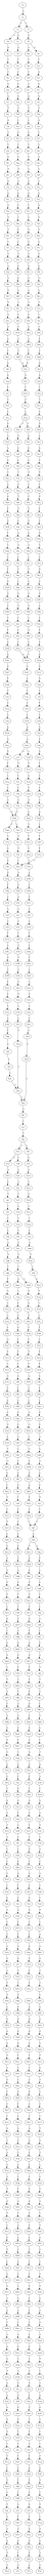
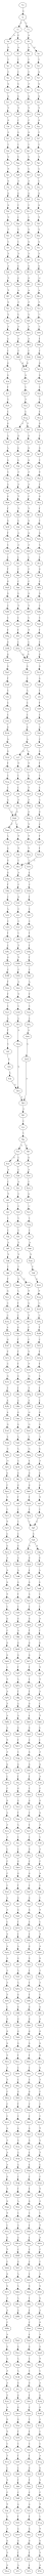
  strict digraph {
    fontname="Playfair Display"
    node [fontname="Playfair Display"]
    edge [fontname="Playfair Display"]
    S0
    S1
    S2
    S3
    S4
    S5
    S6
    S7
    S8
    S9
    S10
    S11
    S12
    S13
    S14
    S15
    S16
    S17
    S18
    S19
    S20
    S21
    S22
    S23
    S24
    S25
    S26
    S27
    S28
    S29
    S30
    S31
    S32
    S33
    S34
    S35
    S36
    S37
    S38
    S39
    S40
    S41
    S42
    S43
    S44
    S45
    S46
    S47
    S48
    S49
    S50
    S51
    S52
    S53
    S54
    S55
    S56
    S57
    S58
    S59
    S60
    S61
    S62
    S63
    S64
    S65
    S66
    S67
    S68
    S69
    S70
    S71
    S72
    S73
    S74
    S75
    S76
    S77
    S78
    S79
    S80
    S81
    S82
    S83
    S84
    S85
    S86
    S87
    S88
    S89
    S90
    S91
    S92
    S93
    S94
    S95
    S96
    S97
    S98
    S99
    S100
    S101
    S102
    S103
    S104
    S105
    S106
    S107
    S108
    S109
    S110
    S111
    S112
    S113
    S114
    S115
    S116
    S117
    S118
    S119
    S120
    S121
    S122
    S123
    S124
    S125
    S126
    S127
    S128
    S129
    S130
    S131
    S132
    S133
    S134
    S135
    S136
    S137
    S138
    S139
    S140
    S141
    S142
    S143
    S144
    S145
    S146
    S147
    S148
    S149
    S150
    S151
    S152
    S153
    S154
    S155
    S156
    S157
    S158
    S159
    S160
    S161
    S162
    S163
    S164
    S165
    S166
    S167
    S168
    S169
    S170
    S171
    S172
    S173
    S174
    S175
    S176
    S177
    S178
    S179
    S180
    S181
    S182
    S183
    S184
    S185
    S186
    S187
    S188
    S189
    S190
    S191
    S192
    S193
    S194
    S195
    S196
    S197
    S198
    S199
    S200
    S201
    S202
    S203
    S204
    S205
    S206
    S207
    S208
    S209
    S210
    S211
    S212
    S213
    S214
    S215
    S216
    S217
    S218
    S219
    S220
    n222 [label=S921]
    S222
    S223
    S224
    S225
    S226
    S227
    S228
    S229
    S230
    S231
    S232
    S233
    S234
    S235
    S236
    S237
    S238
    S239
    S240
    S241
    S242
    S243
    S244
    S245
    S246
    S247
    S248
    S249
    S250
    S251
    S252
    S253
    S254
    S255
    S256
    S257
    S258
    S259
    S260
    S261
    S262
    S263
    S264
    S265
    S266
    S267
    S268
    S269
    S270
    S271
    S272
    S273
    S274
    S275
    S276
    S277
    S278
    S279
    S280
    S281
    S282
    S283
    S284
    S285
    S286
    S287
    S288
    S289
    S290
    S291
    S292
    S293
    S294
    S295
    S296
    S297
    S298
    S299
    S300
    S301
    S302
    S303
    S304
    S305
    S306
    S307
    S308
    S309
    S310
    S311
    S312
    S313
    S314
    S315
    S316
    S317
    S318
    S319
    S320
    S321
    S322
    S323
    S324
    S325
    S326
    S327
    S328
    S329
    S330
    S331
    S332
    S333
    S334
    S335
    S336
    S337
    S338
    S339
    S340
    S341
    S342
    S343
    S344
    S345
    S346
    S347
    S348
    n350 [label=S949]
    S350
    S351
    S352
    S353
    S354
    S355
    S356
    S357
    S358
    S359
    S360
    S361
    S362
    S363
    S364
    S365
    S366
    S367
    S368
    S369
    S370
    S371
    S372
    S373
    S374
    S375
    S376
    S377
    S378
    S379
    S380
    S381
    S382
    S383
    S384
    S385
    S386
    S387
    S388
    S389
    S390
    S391
    S392
    S393
    S394
    S395
    S396
    S397
    S398
    S399
    S400
    S401
    S402
    S403
    S404
    S405
    S406
    S407
    S408
    S409
    S410
    S411
    S412
    S413
    S414
    S415
    S416
    S417
    S418
    S419
    S420
    S421
    S422
    S423
    S424
    S425
    S426
    S427
    S428
    S429
    S430
    S431
    S432
    S433
    S434
    S435
    S436
    S437
    S438
    S439
    S440
    S441
    S442
    S443
    S444
    S445
    S446
    S447
    S448
    S449
    S450
    S451
    S452
    S453
    S454
    S455
    S456
    S457
    S458
    S459
    S460
    S461
    S462
    S463
    S464
    S465
    S466
    S467
    S468
    S469
    S470
    S471
    S472
    S473
    S474
    S475
    S476
    S477
    S478
    S479
    S480
    S481
    S482
    S483
    S484
    S485
    S486
    S487
    S488
    S489
    S490
    S491
    S492
    S493
    S494
    S495
    S496
    S497
    S498
    S499
    S500
    S501
    S502
    S503
    S504
    S505
    S506
    S507
    S508
    S509
    S510
    S511
    S512
    S513
    S514
    S515
    S516
    S517
    S518
    S519
    S520
    S521
    S522
    S523
    S524
    S525
    S526
    S527
    S528
    S529
    S530
    S531
    S532
    S533
    S534
    S535
    S536
    S537
    S538
    S539
    S540
    S541
    S542
    S543
    S544
    S545
    S546
    S547
    S548
    S549
    S550
    S551
    S552
    S553
    S554
    S555
    S556
    S557
    S558
    S559
    S560
    S561
    S562
    S563
    S564
    S565
    S566
    S567
    S568
    S569
    S570
    S571
    S572
    S573
    S574
    S575
    S576
    S577
    S578
    S579
    S580
    S581
    S582
    S583
    S584
    S585
    S586
    S587
    S588
    S589
    S590
    S591
    S592
    S593
    S594
    S595
    S596
    S597
    S598
    S599
    S600
    S601
    S602
    S603
    S604
    S605
    S606
    S607
    S608
    S609
    S610
    S611
    S612
    S613
    S614
    S615
    S616
    S617
    S618
    S619
    S620
    S621
    S622
    S623
    S624
    S625
    S626
    S627
    S628
    S629
    S630
    S631
    S632
    S633
    S634
    S635
    S636
    S637
    S638
    S639
    S640
    S641
    S642
    S643
    S644
    S645
    S646
    S647
    S648
    S649
    S650
    S651
    S652
    S653
    S654
    S655
    S656
    S657
    S658
    S659
    S660
    S661
    S662
    S663
    S664
    S665
    S666
    S667
    S668
    S669
    S670
    S671
    S672
    S673
    S674
    S675
    S676
    S677
    S678
    S679
    S680
    S681
    S682
    S683
    S684
    S685
    S686
    S687
    S688
    S689
    S690
    S691
-   S692
    S693
    S694
    S695
    S696
    S697
    S698
    S699
    S700
    S701
    S702
    S703
    S704
    S705
    S706
    S707
    S708
    S709
    S710
    S711
    S712
    S713
    S714
    S715
    S716
    S717
    S718
    S719
    S720
    S721
    S722
    S723
    S724
    S725
    S726
    S727
    S728
    S729
    S730
    S731
    S732
    S733
    S734
    S735
    S736
    S737
    S738
    S739
    S740
    S741
    S742
    S743
    S744
    S745
    S746
    S747
    S748
    S749
    S750
    S751
    S752
    S753
    S754
    S755
    S756
    S757
    S758
    S759
    S760
    S761
    S762
    S763
    S764
    S765
    S766
    S767
    S768
    S769
    S770
    S771
    S772
    S0 -> S1 [label=G]
    S1 -> S2 [label=T]
    S1 -> S3 [label=C]
    S2 -> S4 [label=A]
    S2 -> S5 [label=G]
    S3 -> S6 [label=A]
    S4 -> S7 [label=G]
    S5 -> S8 [label=A]
    S6 -> S9 [label=G]
    S6 -> S10 [label=A]
    S7 -> S11 [label=C]
    S8 -> S12 [label=C]
    S9 -> S13 [label=C]
    S10 -> S14 [label=C]
    S11 -> S15 [label=C]
    S12 -> S16 [label=C]
    S13 -> S17 [label=G]
    S14 -> S18 [label=C]
    S15 -> S19 [label=G]
    S16 -> S20 [label=G]
    S17 -> S21 [label=G]
    S18 -> S22 [label=A]
    S19 -> S23 [label=G]
    S20 -> S24 [label=G]
    S21 -> S25 [label=G]
    S22 -> S26 [label=G]
    S23 -> S27 [label=T]
    S24 -> S28 [label=T]
    S25 -> S29 [label=T]
    S26 -> S30 [label=T]
    S27 -> S31 [label=G]
    S28 -> S32 [label=C]
    S29 -> S33 [label=G]
    S30 -> S34 [label=C]
    S31 -> S35 [label=A]
    S32 -> S36 [label=G]
    S33 -> S37 [label=C]
    S34 -> S38 [label=G]
    S35 -> S39 [label=C]
    S36 -> S40 [label=C]
    S37 -> S41 [label=C]
    S38 -> S42 [label=C]
    S39 -> S43 [label=G]
    S40 -> S44 [label=G]
    S41 -> S45 [label=G]
    S42 -> S46 [label=G]
    S43 -> S47 [label=T]
    S44 -> S48 [label=T]
    S45 -> S49 [label=C]
    S46 -> S50 [label=C]
    S47 -> S51 [label=G]
    S48 -> S52 [label=A]
    S49 -> S53 [label=C]
    S50 -> S54 [label=A]
    S51 -> S55 [label=G]
    S52 -> S56 [label=G]
    S53 -> S57 [label=G]
    S54 -> S58 [label=G]
    S55 -> S59 [label=G]
    S56 -> S60 [label=C]
    S57 -> S61 [label=G]
    S58 -> S62 [label=C]
    S59 -> S63 [label=T]
    S60 -> S64 [label=C]
    S61 -> S65 [label=T]
    S62 -> S66 [label=C]
    S63 -> S67 [label=A]
    S64 -> S68 [label=G]
    S65 -> S69 [label=G]
    S66 -> S70 [label=G]
    S67 -> S71 [label=C]
    S68 -> S72 [label=C]
    S69 -> S73 [label=G]
    S70 -> S74 [label=G]
    S71 -> S75 [label=T]
    S72 -> S76 [label=T]
    S73 -> S77 [label=T]
    S74 -> S78 [label=T]
    S75 -> S79 [label=A]
    S76 -> S80 [label=G]
    S77 -> S81 [label=G]
    S78 -> S82 [label=G]
    S79 -> S83 [label=T]
    S80 -> S84 [label=G]
    S81 -> S85 [label=G]
    S82 -> S86 [label=G]
    S83 -> S87 [label=T]
    S84 -> S88 [label=A]
    S85 -> S89 [label=A]
    S86 -> S90 [label=A]
    S87 -> S91 [label=G]
    S88 -> S92 [label=A]
    S89 -> S93 [label=A]
    S90 -> S94 [label=A]
    S91 -> S95 [label=G]
    S92 -> S96 [label=G]
    S93 -> S97 [label=C]
    S94 -> S98 [label=G]
    S95 -> S99 [label=A]
    S96 -> S100 [label=A]
    S97 -> S101 [label=C]
    S98 -> S102 [label=A]
    S99 -> S103 [label=A]
    S100 -> S104 [label=A]
    S101 -> S105 [label=T]
    S102 -> S106 [label=A]
    S103 -> S107 [label=C]
    S104 -> S108 [label=C]
    S105 -> S109 [label=C]
    S106 -> S110 [label=C]
    S107 -> S111 [label=G]
    S108 -> S112 [label=G]
    S109 -> S113 [label=G]
    S110 -> S112 [label=G]
    S111 -> S114 [label=G]
    S112 -> S115 [label=G]
    S113 -> S116 [label=G]
    S114 -> S117 [label=T]
    S115 -> S118 [label=C]
    S116 -> S119 [label=C]
    S117 -> S120 [label=A]
    S118 -> S121 [label=A]
    S119 -> S122 [label=A]
    S120 -> S123 [label=C]
    S121 -> S124 [label=C]
    S122 -> S125 [label=C]
    S123 -> S126 [label=G]
    S124 -> S127 [label=C]
    S124 -> S128 [label=T]
    S125 -> S129 [label=G]
    S126 -> S130 [label=A]
    S127 -> S131 [label=G]
    S128 -> S132 [label=G]
    S129 -> S133 [label=C]
    S130 -> S134 [label=A]
    S131 -> S135 [label=G]
    S132 -> S136 [label=G]
    S133 -> S137 [label=G]
    S134 -> S138 [label=G]
    S135 -> S139 [label=G]
    S136 -> S140 [label=G]
    S137 -> S141 [label=C]
    S138 -> S142 [label=A]
    S139 -> S143 [label=A]
    S140 -> S144 [label=A]
    S141 -> S145 [label=G]
    S142 -> S146 [label=A]
    S143 -> S147 [label=A]
    S144 -> S148 [label=A]
    S145 -> S149 [label=C]
    S146 -> S150 [label=G]
    S147 -> S151 [label=T]
    S148 -> S152 [label=C]
    S149 -> S153 [label=G]
    S150 -> S154 [label=T]
    S151 -> S155 [label=T]
    S152 -> S156 [label=T]
    S153 -> S157 [label=T]
    S154 -> S158 [label=G]
    S155 -> S159 [label=G]
    S156 -> S160 [label=G]
    S157 -> S161 [label=C]
    S158 -> S162 [label=T]
    S159 -> S163 [label=A]
    S160 -> S164 [label=G]
    S161 -> S165 [label=G]
    S162 -> S166 [label=C]
    S163 -> S167 [label=A]
    S164 -> S168 [label=A]
    S165 -> S169 [label=A]
    S166 -> S170 [label=C]
    S167 -> S171 [label=C]
    S168 -> S172 [label=C]
    S169 -> S173 [label=C]
    S170 -> S174 [label=T]
    S171 -> S175 [label=C]
    S172 -> S176 [label=C]
    S173 -> S177 [label=G]
    S174 -> S178 [label=G]
    S175 -> S179 [label=C]
    S176 -> S180 [label=C]
    S177 -> S181 [label=C]
    S178 -> S182 [label=G]
    S179 -> S183 [label=G]
    S180 -> S184 [label=G]
    S181 -> S185 [label=G]
    S182 -> S186 [label=C]
    S183 -> S187 [label=T]
    S184 -> S188 [label=T]
    S185 -> S189 [label=C]
    S186 -> S190 [label=C]
    S187 -> S191 [label=C]
    S188 -> S192 [label=C]
    S189 -> S193 [label=C]
    S190 -> S194 [label=T]
    S191 -> S195 [label=T]
    S192 -> S196 [label=T]
    S193 -> S197 [label=T]
    S194 -> S198 [label=G]
    S195 -> S199 [label=C]
    S196 -> S200 [label=C]
    S197 -> S201 [label=C]
    S198 -> S202 [label=G]
    S199 -> S203 [label=G]
    S200 -> S203 [label=G]
    S201 -> S204 [label=G]
    S202 -> S205 [label=G]
    S203 -> S206 [label=G]
    S204 -> S207 [label=G]
    S205 -> S208 [label=T]
    S206 -> S209 [label=C]
    S207 -> S210 [label=G]
    S208 -> S211 [label=C]
    S209 -> S212 [label=A]
    S210 -> S213 [label=C]
    S211 -> S214 [label=C]
    S212 -> S215 [label=C]
    S213 -> S216 [label=T]
    S214 -> S217 [label=C]
    S215 -> S218 [label=C]
    S216 -> S219 [label=C]
    S217 -> S220 [label=G]
    S218 -> n222 [label=G]
    S219 -> S222 [label=A]
    S220 -> S223 [label=A]
    n222 -> S224 [label=A]
    S222 -> S225 [label=C]
    S223 -> S226 [label=G]
    S224 -> S227 [label=G]
    S224 -> S228 [label=A]
    S225 -> S229 [label=G]
    S226 -> S230 [label=T]
    S227 -> S231 [label=T]
    S228 -> S232 [label=T]
    S229 -> S233 [label=T]
    S230 -> S234 [label=C]
    S231 -> S235 [label=C]
    S232 -> S236 [label=G]
    S233 -> S237 [label=C]
    S234 -> S238 [label=C]
    S235 -> S239 [label=C]
    S236 -> S240 [label=T]
    S237 -> S241 [label=C]
    S238 -> S242 [label=A]
    S239 -> S243 [label=A]
    S240 -> S244 [label=A]
    S241 -> S245 [label=A]
    S242 -> S246 [label=G]
    S243 -> S246 [label=G]
    S244 -> S247 [label=G]
    S245 -> S248 [label=G]
    S246 -> S249 [label=T]
    S246 -> S250 [label=C]
    S247 -> S251 [label=T]
    S248 -> S252 [label=C]
    S249 -> S253 [label=A]
    S250 -> S254 [label=T]
    S251 -> S255 [label=T]
    S252 -> S256 [label=T]
    S253 -> S257 [label=G]
    S254 -> S258 [label=T]
    S255 -> S259 [label=T]
    S256 -> S260 [label=T]
    S257 -> S261 [label=G]
    S258 -> S262 [label=C]
    S259 -> S263 [label=C]
    S260 -> S262 [label=C]
    S261 -> S264 [label=G]
    S262 -> S265 [label=A]
    S263 -> S266 [label=A]
    S264 -> S267 [label=T]
    S265 -> S268 [label=C]
    S266 -> S269 [label=C]
    S267 -> S270 [label=C]
    S268 -> S271 [label=G]
    S269 -> S272 [label=T]
    S270 -> S273 [label=A]
    S271 -> S274 [label=C]
    S272 -> S275 [label=C]
    S273 -> S276 [label=C]
    S274 -> S277 [label=C]
    S275 -> S278 [label=C]
    S276 -> S279 [label=T]
    S277 -> S280 [label=C]
    S278 -> S281 [label=T]
    S279 -> S282 [label=C]
    S280 -> S283 [label=T]
    S281 -> S284 [label=T]
    S282 -> S285 [label=G]
    S283 -> S286 [label=T]
    S284 -> S287 [label=T]
    S285 -> S288 [label=C]
    S286 -> S289 [label=C]
    S287 -> S290 [label=C]
    S288 -> S291 [label=T]
    S289 -> S292 [label=A]
    S290 -> S293 [label=A]
    S291 -> S294 [label=T]
    S292 -> S295 [label=T]
    S293 -> S296 [label=T]
    S294 -> S297 [label=C]
    S295 -> S298 [label=C]
    S296 -> S299 [label=C]
    S297 -> S300 [label=A]
    S298 -> S301 [label=C]
    S299 -> S302 [label=C]
    S300 -> S303 [label=T]
    S301 -> S304 [label=A]
    S302 -> S305 [label=A]
    S303 -> S306 [label=C]
    S304 -> S307 [label=G]
    S305 -> S308 [label=G]
    S306 -> S309 [label=C]
    S307 -> S310 [label=A]
    S308 -> S310 [label=A]
    S309 -> S311 [label=A]
    S310 -> S312 [label=A]
    S311 -> S307 [label=G]
    S312 -> S313 [label=C]
    S313 -> S314 [label=C]
    S314 -> S315 [label=A]
    S314 -> S316 [label=G]
    S315 -> S317 [label=G]
    S315 -> S318 [label=C]
    S316 -> S319 [label=G]
    S317 -> S320 [label=A]
    S318 -> S321 [label=C]
    S319 -> S322 [label=A]
    S320 -> S323 [label=C]
    S321 -> S324 [label=A]
    S322 -> S325 [label=C]
    S323 -> S326 [label=T]
    S324 -> S327 [label=C]
    S325 -> S328 [label=G]
    S326 -> S329 [label=C]
    S327 -> S330 [label=C]
    S328 -> S331 [label=C]
    S329 -> S332 [label=C]
    S330 -> S333 [label=C]
    S331 -> S334 [label=C]
    S332 -> S335 [label=C]
    S333 -> S336 [label=C]
    S334 -> S337 [label=C]
    S335 -> S338 [label=A]
    S336 -> S339 [label=T]
    S337 -> S340 [label=A]
    S338 -> S341 [label=T]
    S339 -> S342 [label=T]
    S340 -> S343 [label=T]
    S341 -> S344 [label=C]
    S342 -> S345 [label=C]
    S343 -> S346 [label=C]
    S344 -> S347 [label=T]
    S345 -> S348 [label=C]
    S345 -> n350 [label=G]
    S346 -> S350 [label=G]
    S347 -> S351 [label=G]
    S348 -> S352 [label=T]
    n350 -> S353 [label=A]
    S350 -> S354 [label=T]
    S351 -> S355 [label=C]
    S352 -> S356 [label=G]
    S353 -> S357 [label=T]
    S354 -> S358 [label=C]
    S355 -> S359 [label=C]
    S356 -> S360 [label=T]
    S357 -> S361 [label=C]
    S358 -> S362 [label=C]
    S359 -> S363 [label=A]
    S360 -> S364 [label=C]
    S361 -> S365 [label=G]
    S362 -> S366 [label=T]
    S363 -> S367 [label=G]
    S364 -> S368 [label=C]
    S365 -> S369 [label=T]
    S366 -> S370 [label=C]
    S367 -> S371 [label=T]
    S368 -> S372 [label=T]
    S369 -> S373 [label=T]
    S370 -> S374 [label=T]
    S371 -> S375 [label=C]
    S372 -> S376 [label=T]
    S373 -> S377 [label=T]
    S374 -> S378 [label=T]
    S375 -> S379 [label=G]
    S376 -> S380 [label=G]
    S377 -> S381 [label=G]
    S378 -> S382 [label=C]
    S379 -> S383 [label=T]
    S380 -> S384 [label=T]
    S381 -> S385 [label=T]
    S382 -> S386 [label=T]
    S383 -> S387 [label=A]
    S384 -> S388 [label=A]
    S385 -> S389 [label=A]
    S386 -> S390 [label=C]
    S387 -> S391 [label=A]
    S388 -> S392 [label=G]
    S389 -> S393 [label=G]
    S390 -> S394 [label=G]
    S391 -> S395 [label=G]
    S392 -> S396 [label=G]
    S393 -> S397 [label=G]
    S394 -> S398 [label=G]
    S395 -> S399 [label=A]
    S396 -> S400 [label=A]
    S397 -> S401 [label=A]
    S398 -> S402 [label=A]
    S399 -> S403 [label=C]
    S400 -> S404 [label=G]
    S401 -> S405 [label=A]
    S402 -> S406 [label=G]
    S403 -> S407 [label=G]
    S404 -> S408 [label=A]
    S405 -> S409 [label=A]
    S406 -> S410 [label=A]
    S407 -> S411 [label=G]
    S408 -> S412 [label=G]
    S409 -> S413 [label=G]
    S410 -> S414 [label=G]
    S411 -> S415 [label=C]
    S412 -> S416 [label=G]
    S413 -> S417 [label=G]
    S414 -> S418 [label=G]
    S415 -> S419 [label=T]
    S416 -> S420 [label=T]
    S417 -> S421 [label=T]
    S418 -> S422 [label=T]
    S419 -> S423 [label=C]
    S420 -> S424 [label=C]
    S421 -> S425 [label=C]
    S422 -> S426 [label=C]
    S423 -> S427 [label=T]
    S424 -> S428 [label=C]
    S425 -> S429 [label=C]
    S426 -> S428 [label=C]
    S427 -> S430 [label=C]
    S428 -> S431 [label=C]
    S429 -> S432 [label=C]
    S430 -> S433 [label=G]
    S431 -> S434 [label=A]
    S431 -> S435 [label=G]
    S432 -> S436 [label=G]
    S433 -> S437 [label=A]
    S434 -> S438 [label=G]
    S435 -> S439 [label=G]
    S436 -> S440 [label=A]
    S437 -> S441 [label=A]
    S438 -> S442 [label=A]
    S439 -> S443 [label=A]
    S440 -> S444 [label=A]
    S441 -> S445 [label=G]
    S442 -> S446 [label=G]
    S443 -> S447 [label=G]
    S444 -> S448 [label=G]
    S445 -> S449 [label=T]
    S446 -> S450 [label=C]
    S447 -> S451 [label=G]
    S448 -> S452 [label=T]
    S449 -> S453 [label=C]
    S450 -> S454 [label=C]
    S451 -> S455 [label=C]
    S452 -> S456 [label=C]
    S453 -> S457 [label=G]
    S454 -> S458 [label=A]
    S455 -> S459 [label=G]
    S456 -> S460 [label=G]
    S457 -> S461 [label=C]
    S458 -> S462 [label=C]
    S459 -> S463 [label=T]
    S460 -> S464 [label=A]
    S461 -> S465 [label=G]
    S462 -> S466 [label=G]
    S463 -> S467 [label=G]
    S464 -> S468 [label=G]
    S465 -> S469 [label=G]
    S466 -> S470 [label=A]
    S467 -> S471 [label=G]
    S468 -> S472 [label=G]
    S469 -> S473 [label=C]
    S470 -> S474 [label=T]
    S471 -> S475 [label=T]
    S472 -> S476 [label=T]
    S473 -> S477 [label=T]
    S474 -> S478 [label=T]
    S475 -> S479 [label=A]
    S476 -> S480 [label=A]
    S477 -> S481 [label=A]
    S478 -> S482 [label=A]
    S479 -> S483 [label=T]
    S480 -> S484 [label=T]
    S481 -> S485 [label=T]
    S482 -> S486 [label=C]
    S483 -> S487 [label=G]
    S484 -> S488 [label=A]
    S485 -> S489 [label=A]
    S486 -> S490 [label=T]
    S487 -> S491 [label=A]
    S488 -> S492 [label=A]
    S489 -> S493 [label=G]
    S490 -> S494 [label=G]
    S491 -> S495 [label=G]
    S492 -> S496 [label=G]
    S493 -> S497 [label=T]
    S494 -> S498 [label=C]
    S495 -> S499 [label=C]
    S496 -> S500 [label=T]
    S497 -> S501 [label=A]
    S498 -> S502 [label=A]
    S499 -> S503 [label=G]
    S500 -> S504 [label=C]
    S501 -> S505 [label=G]
    S502 -> S506 [label=G]
    S503 -> S507 [label=G]
    S504 -> S508 [label=G]
    S505 -> S509 [label=C]
    S506 -> S510 [label=A]
    S507 -> S511 [label=T]
    S508 -> S512 [label=T]
    S509 -> S513 [label=C]
    S510 -> S514 [label=C]
    S511 -> S515 [label=C]
    S512 -> S516 [label=G]
    S513 -> S517 [label=G]
    S514 -> S518 [label=G]
    S515 -> S519 [label=G]
    S516 -> S520 [label=G]
    S517 -> S521 [label=A]
    S518 -> S522 [label=G]
    S519 -> S523 [label=C]
    S520 -> S524 [label=T]
    S521 -> S525 [label=A]
    S522 -> S526 [label=A]
    S523 -> S527 [label=A]
    S524 -> S528 [label=A]
    S525 -> S529 [label=A]
    S526 -> S530 [label=C]
    S527 -> S531 [label=C]
    S528 -> S532 [label=C]
    S529 -> S533 [label=C]
    S530 -> S534 [label=A]
    S531 -> S535 [label=G]
    S532 -> S536 [label=C]
    S533 -> S537 [label=C]
    S534 -> S538 [label=C]
    S535 -> S539 [label=C]
    S536 -> S540 [label=G]
    S537 -> S541 [label=C]
    S538 -> S542 [label=A]
    S539 -> S543 [label=G]
    S540 -> S544 [label=G]
    S541 -> S545 [label=C]
    S542 -> S546 [label=C]
    S543 -> S547 [label=C]
    S544 -> S548 [label=T]
    S545 -> S549 [label=G]
    S546 -> S550 [label=C]
    S547 -> S551 [label=G]
    S548 -> S552 [label=G]
    S549 -> S553 [label=A]
    S550 -> S554 [label=T]
    S551 -> S555 [label=G]
    S552 -> S556 [label=G]
    S553 -> S557 [label=C]
    S554 -> S558 [label=C]
    S555 -> S559 [label=C]
    S556 -> S560 [label=T]
    S557 -> S561 [label=T]
    S558 -> S562 [label=T]
    S559 -> S563 [label=T]
    S560 -> S564 [label=T]
    S561 -> S565 [label=A]
    S562 -> S566 [label=A]
    S563 -> S567 [label=G]
    S564 -> S568 [label=A]
    S565 -> S569 [label=G]
    S566 -> S570 [label=G]
    S567 -> S571 [label=G]
    S568 -> S572 [label=G]
    S569 -> S573 [label=A]
    S570 -> S574 [label=A]
    S571 -> S575 [label=A]
    S572 -> S576 [label=A]
    S573 -> S577 [label=A]
    S574 -> S578 [label=A]
    S575 -> S579 [label=A]
    S576 -> S580 [label=A]
    S577 -> S581 [label=T]
    S578 -> S582 [label=C]
+   S579 -> S583 [label=T]
    S580 -> S584 [label=G]
    S581 -> S585 [label=C]
    S582 -> S586 [label=G]
    S583 -> S587 [label=G]
    S584 -> S588 [label=G]
    S585 -> S589 [label=G]
    S586 -> S590 [label=A]
    S587 -> S591 [label=G]
    S588 -> S592 [label=G]
    S589 -> S593 [label=G]
    S590 -> S594 [label=G]
    S591 -> S595 [label=G]
    S592 -> S596 [label=G]
    S593 -> S597 [label=G]
    S594 -> S598 [label=G]
    S595 -> S599 [label=G]
    S596 -> S600 [label=G]
    S597 -> S601 [label=T]
    S598 -> S602 [label=T]
    S599 -> S603 [label=T]
    S600 -> S604 [label=T]
    S601 -> S605 [label=A]
    S602 -> S606 [label=G]
    S603 -> S607 [label=C]
    S604 -> S608 [label=C]
    S605 -> S609 [label=T]
    S606 -> S610 [label=T]
    S607 -> S611 [label=C]
    S608 -> S612 [label=C]
    S609 -> S613 [label=C]
    S610 -> S614 [label=C]
    S611 -> S615 [label=G]
    S612 -> S616 [label=G]
    S613 -> S617 [label=C]
    S614 -> S618 [label=C]
    S615 -> S619 [label=C]
    S616 -> S620 [label=T]
    S617 -> S621 [label=C]
    S618 -> S622 [label=C]
    S619 -> S623 [label=C]
    S620 -> S624 [label=C]
    S621 -> S625 [label=G]
    S622 -> S626 [label=T]
    S623 -> S627 [label=G]
    S624 -> S628 [label=G]
    S625 -> S629 [label=A]
    S626 -> S630 [label=G]
    S627 -> S631 [label=G]
    S628 -> S632 [label=G]
    S629 -> S633 [label=A]
    S630 -> S634 [label=T]
    S631 -> S635 [label=A]
    S632 -> S636 [label=A]
    S633 -> S637 [label=A]
    S634 -> S638 [label=C]
    S635 -> S639 [label=A]
    S636 -> S640 [label=A]
    S637 -> S641 [label=G]
    S638 -> S642 [label=C]
    S639 -> S643 [label=C]
    S640 -> S644 [label=C]
    S641 -> S645 [label=T]
    S642 -> S646 [label=T]
    S643 -> S647 [label=T]
    S644 -> S648 [label=T]
    S645 -> S649 [label=G]
    S646 -> S650 [label=A]
    S647 -> S651 [label=G]
    S648 -> S652 [label=A]
    S649 -> S653 [label=T]
    S650 -> S654 [label=C]
    S651 -> S655 [label=C]
    S652 -> S656 [label=C]
    S653 -> S657 [label=C]
    S654 -> S658 [label=T]
    S655 -> S659 [label=A]
    S656 -> S660 [label=A]
    S657 -> S661 [label=G]
    S658 -> S662 [label=A]
    S659 -> S663 [label=A]
    S660 -> S664 [label=A]
    S661 -> S665 [label=T]
    S662 -> S666 [label=C]
    S663 -> S667 [label=C]
    S664 -> S668 [label=C]
    S665 -> S669 [label=C]
    S666 -> S670 [label=C]
    S667 -> S671 [label=C]
    S668 -> S672 [label=G]
    S669 -> S673 [label=G]
    S670 -> S674 [label=A]
    S671 -> S675 [label=A]
    S672 -> S676 [label=A]
    S673 -> S677 [label=G]
    S674 -> S678 [label=G]
    S675 -> S679 [label=G]
    S676 -> S680 [label=A]
    S677 -> S681 [label=A]
    S678 -> S682 [label=G]
    S679 -> S683 [label=A]
    S680 -> S684 [label=A]
    S681 -> S685 [label=A]
    S682 -> S686 [label=A]
    S683 -> S687 [label=A]
    S684 -> S688 [label=A]
    S685 -> S689 [label=C]
    S686 -> S690 [label=G]
    S687 -> S691 [label=C]
-   S688 -> S692 [label=C]
    S689 -> S693 [label=A]
    S690 -> S694 [label=A]
    S691 -> S695 [label=A]
-   S692 -> S696 [label=A]
    S693 -> S697 [label=G]
    S694 -> S698 [label=G]
    S695 -> S699 [label=G]
    S696 -> S700 [label=G]
    S697 -> S701 [label=G]
    S698 -> S702 [label=T]
    S699 -> S703 [label=C]
    S700 -> S704 [label=A]
    S701 -> S705 [label=A]
    S702 -> S706 [label=C]
    S703 -> S707 [label=C]
    S704 -> S708 [label=A]
    S705 -> S709 [label=A]
    S706 -> S710 [label=A]
    S707 -> S711 [label=G]
    S708 -> S712 [label=G]
    S709 -> S713 [label=T]
    S710 -> S714 [label=G]
    S711 -> S715 [label=T]
    S712 -> S716 [label=G]
    S713 -> S717 [label=A]
    S714 -> S718 [label=G]
    S715 -> S719 [label=C]
    S716 -> S720 [label=G]
    S717 -> S721 [label=G]
    S718 -> S722 [label=A]
    S719 -> S723 [label=C]
    S720 -> S724 [label=G]
    S721 -> S725 [label=T]
    S722 -> S726 [label=C]
    S723 -> S727 [label=T]
    S724 -> S728 [label=T]
    S725 -> S729 [label=C]
    S726 -> S730 [label=C]
    S727 -> S731 [label=C]
    S728 -> S732 [label=C]
    S729 -> S733 [label=T]
    S730 -> S734 [label=A]
    S731 -> S735 [label=T]
    S732 -> S736 [label=T]
    S733 -> S737 [label=C]
    S734 -> S738 [label=G]
    S735 -> S739 [label=G]
    S736 -> S740 [label=C]
    S737 -> S741 [label=T]
    S738 -> S742 [label=T]
    S739 -> S743 [label=T]
    S740 -> S744 [label=T]
    S741 -> S745 [label=C]
    S742 -> S746 [label=C]
    S743 -> S747 [label=C]
    S744 -> S748 [label=C]
    S745 -> S749 [label=T]
    S746 -> S750 [label=T]
    S747 -> S751 [label=G]
    S748 -> S752 [label=G]
    S749 -> S753 [label=G]
    S750 -> S754 [label=C]
    S751 -> S755 [label=T]
    S752 -> S756 [label=T]
    S753 -> S757 [label=A]
    S754 -> S758 [label=T]
    S755 -> S759 [label=G]
    S756 -> S760 [label=G]
    S757 -> S761 [label=G]
    S758 -> S762 [label=G]
    S759 -> S763 [label=G]
    S760 -> S764 [label=G]
    S761 -> S765 [label=T]
    S762 -> S766 [label=T]
    S763 -> S767 [label=T]
    S764 -> S768 [label=T]
    S765 -> S769 [label=A]
    S766 -> S770 [label=A]
    S767 -> S771 [label=A]
    S768 -> S772 [label=A]
  }
